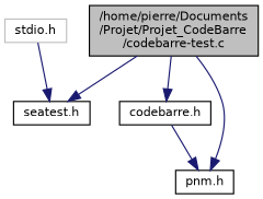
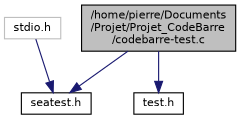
  digraph {
    node [color=black fillcolor=white fontname=Helvetica fontsize=10 shape=record style=filled]
    edge [color=midnightblue fontname=Helvetica fontsize=10 labelfontname=Helvetica labelfontsize=10 style=solid]
    n1 [fillcolor=grey75 fontcolor=black height=0.2 label="/home/pierre/Documents\l/Projet/Projet_CodeBarre\l/codebarre-test.c" width=0.4]
    n2 [height=0.2 label="seatest.h" width=0.4]
-   n3 [height=0.2 label="codebarre.h" width=0.4]
-   n4 [height=0.2 label="pnm.h" width=0.4]
+   n4 [height=0.2 label="test.h" width=0.4]
    n5 [color=grey75 height=0.2 label="stdio.h" width=0.4]
    n1 -> n2
-   n1 -> n3
    n1 -> n4
-   n3 -> n4
    n5 -> n2
  }
